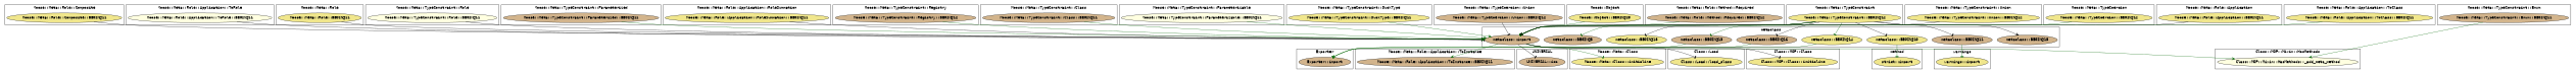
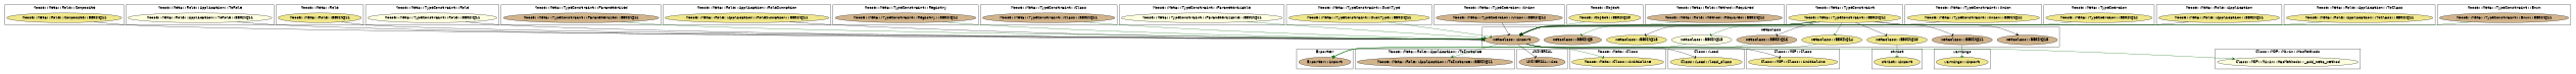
  digraph {
    fontname="DejaVu Sans Mono"
    node [fillcolor=khaki fontname="DejaVu Sans Mono" style=filled]
    edge [arrowhead=tee color=darkgreen fontname="DejaVu Sans Mono"]
    "Moose::Meta::Role::Composite::BEGIN@11"
    "Moose::Meta::Role::Application::ToRole::BEGIN@11" [fillcolor=lightyellow]
    "Moose::Meta::Role::Application::ToInstance::BEGIN@11" [fillcolor=tan]
    "warnings::import"
    "Moose::Meta::TypeConstraint::Enum::BEGIN@11" [fillcolor=tan]
    "Class::MOP::Mixin::HasMethods::_add_meta_method" [fillcolor=lightyellow]
    "Moose::Meta::Role::BEGIN@11"
    "Moose::Meta::TypeConstraint::Role::BEGIN@11" [fillcolor=lightyellow]
    "Moose::Meta::TypeConstraint::Parameterized::BEGIN@11" [fillcolor=tan]
    "Moose::Meta::Role::Application::RoleSummation::BEGIN@11"
    "Moose::Meta::TypeConstraint::Registry::BEGIN@12" [fillcolor=tan]
    "metaclass::BEGIN@14"
    "metaclass::BEGIN@16" [fillcolor=tan]
    "metaclass::import" [fillcolor=tan]
    "metaclass::BEGIN@18"
    "metaclass::BEGIN@3" [fillcolor=tan]
    "metaclass::BEGIN@15" [fillcolor=tan]
-   "metaclass::BEGIN@13" [fillcolor=tan]
+   "metaclass::BEGIN@13" [fillcolor=lightyellow]
    "metaclass::BEGIN@10"
    "metaclass::BEGIN@11" [fillcolor=tan]
    "Moose::Meta::TypeConstraint::Class::BEGIN@11" [fillcolor=tan]
    "UNIVERSAL::isa" [fillcolor=tan]
    "Moose::Meta::Class::initialize"
    "Class::Load::load_class"
    "Moose::Meta::TypeConstraint::Parameterizable::BEGIN@11" [fillcolor=lightyellow]
    "Moose::Meta::TypeConstraint::DuckType::BEGIN@11"
    "strict::import"
    "Class::MOP::Class::initialize"
    "Moose::Meta::TypeCoercion::Union::BEGIN@12" [fillcolor=tan]
    "Exporter::import" [fillcolor=tan]
    "Moose::Object::BEGIN@20"
    "Moose::Meta::Role::Method::Required::BEGIN@12" [fillcolor=tan]
    "Moose::Meta::TypeConstraint::BEGIN@12"
    "Moose::Meta::TypeConstraint::Union::BEGIN@12"
    "Moose::Meta::TypeCoercion::BEGIN@12"
    "Moose::Meta::Role::Application::BEGIN@11"
    "Moose::Meta::Role::Application::ToClass::BEGIN@11"
    subgraph cluster_1 {
      label="Moose::Meta::Role::Composite"
      "Moose::Meta::Role::Composite::BEGIN@11"
    }
    subgraph cluster_2 {
      label="Moose::Meta::Role::Application::ToRole"
      "Moose::Meta::Role::Application::ToRole::BEGIN@11"
    }
    subgraph cluster_3 {
      label="Moose::Meta::Role::Application::ToInstance"
      "Moose::Meta::Role::Application::ToInstance::BEGIN@11"
    }
    subgraph cluster_4 {
      label=warnings
      "warnings::import"
    }
    subgraph cluster_5 {
      label="Moose::Meta::TypeConstraint::Enum"
      "Moose::Meta::TypeConstraint::Enum::BEGIN@11"
    }
    subgraph cluster_6 {
      label="Class::MOP::Mixin::HasMethods"
      "Class::MOP::Mixin::HasMethods::_add_meta_method"
    }
    subgraph cluster_7 {
      label="Moose::Meta::Role"
      "Moose::Meta::Role::BEGIN@11"
    }
    subgraph cluster_8 {
      label="Moose::Meta::TypeConstraint::Role"
      "Moose::Meta::TypeConstraint::Role::BEGIN@11"
    }
    subgraph cluster_9 {
      label="Moose::Meta::TypeConstraint::Parameterized"
      "Moose::Meta::TypeConstraint::Parameterized::BEGIN@11"
    }
    subgraph cluster_10 {
      label="Moose::Meta::Role::Application::RoleSummation"
      "Moose::Meta::Role::Application::RoleSummation::BEGIN@11"
    }
    subgraph cluster_11 {
      label="Moose::Meta::TypeConstraint::Registry"
      "Moose::Meta::TypeConstraint::Registry::BEGIN@12"
    }
    subgraph cluster_12 {
      label=metaclass
      "metaclass::BEGIN@14"
      "metaclass::BEGIN@16"
      "metaclass::import"
      "metaclass::BEGIN@18"
      "metaclass::BEGIN@3"
      "metaclass::BEGIN@15"
      "metaclass::BEGIN@13"
      "metaclass::BEGIN@10"
      "metaclass::BEGIN@11"
    }
    subgraph cluster_13 {
      label="Moose::Meta::TypeConstraint::Class"
      "Moose::Meta::TypeConstraint::Class::BEGIN@11"
    }
    subgraph cluster_14 {
      label=UNIVERSAL
      "UNIVERSAL::isa"
    }
    subgraph cluster_15 {
      label="Moose::Meta::Class"
      "Moose::Meta::Class::initialize"
    }
    subgraph cluster_16 {
      label="Class::Load"
      "Class::Load::load_class"
    }
    subgraph cluster_17 {
      label="Moose::Meta::TypeConstraint::Parameterizable"
      "Moose::Meta::TypeConstraint::Parameterizable::BEGIN@11"
    }
    subgraph cluster_18 {
      label="Moose::Meta::TypeConstraint::DuckType"
      "Moose::Meta::TypeConstraint::DuckType::BEGIN@11"
    }
    subgraph cluster_19 {
-     label=method
+     label="strict"
      "strict::import"
    }
    subgraph cluster_20 {
      label="Class::MOP::Class"
      "Class::MOP::Class::initialize"
    }
    subgraph cluster_21 {
      label="Moose::Meta::TypeCoercion::Union"
      "Moose::Meta::TypeCoercion::Union::BEGIN@12"
    }
    subgraph cluster_22 {
      label=Exporter
      "Exporter::import"
    }
    subgraph cluster_23 {
      label="Moose::Object"
      "Moose::Object::BEGIN@20"
    }
    subgraph cluster_24 {
      label="Moose::Meta::Role::Method::Required"
      "Moose::Meta::Role::Method::Required::BEGIN@12"
    }
    subgraph cluster_25 {
      label="Moose::Meta::TypeConstraint"
      "Moose::Meta::TypeConstraint::BEGIN@12"
    }
    subgraph cluster_26 {
      label="Moose::Meta::TypeConstraint::Union"
      "Moose::Meta::TypeConstraint::Union::BEGIN@12"
    }
    subgraph cluster_27 {
      label="Moose::Meta::TypeCoercion"
      "Moose::Meta::TypeCoercion::BEGIN@12"
    }
    subgraph cluster_28 {
      label="Moose::Meta::Role::Application"
      "Moose::Meta::Role::Application::BEGIN@11"
    }
    subgraph cluster_29 {
      label="Moose::Meta::Role::Application::ToClass"
      "Moose::Meta::Role::Application::ToClass::BEGIN@11"
    }
    "Moose::Meta::Role::Composite::BEGIN@11" -> "metaclass::import" [color=black]
    "Moose::Meta::Role::Application::ToRole::BEGIN@11" -> "metaclass::import" [color=black]
-   "Moose::Meta::TypeConstraint::Enum::BEGIN@11" -> "Class::MOP::Mixin::HasMethods::_add_meta_method" [arrowhead=vee]
+   "Moose::Meta::TypeConstraint::Enum::BEGIN@11" -> "metaclass::import" [arrowhead=vee]
    "Moose::Meta::Role::BEGIN@11" -> "metaclass::import" [arrowhead=vee color=black]
    "Moose::Meta::TypeConstraint::Role::BEGIN@11" -> "metaclass::import" [arrowhead=vee color=black]
    "Moose::Meta::TypeConstraint::Parameterized::BEGIN@11" -> "metaclass::import" [arrowhead=vee]
    "Moose::Meta::Role::Application::RoleSummation::BEGIN@11" -> "metaclass::import" [arrowhead=vee color=black]
    "Moose::Meta::TypeConstraint::Registry::BEGIN@12" -> "metaclass::import" [arrowhead=vee]
    "metaclass::BEGIN@14" -> "Exporter::import" [arrowhead=vee]
    "metaclass::BEGIN@16" -> "Exporter::import"
    "metaclass::import" -> "Moose::Meta::Role::Application::ToInstance::BEGIN@11" [arrowhead=vee]
    "metaclass::import" -> "Class::MOP::Mixin::HasMethods::_add_meta_method" [arrowhead=vee]
    "metaclass::import" -> "UNIVERSAL::isa" [color=black]
    "metaclass::import" -> "Moose::Meta::Class::initialize"
    "metaclass::import" -> "Class::Load::load_class" [color=black]
    "metaclass::import" -> "Class::MOP::Class::initialize" [color=black]
    "metaclass::BEGIN@13" -> "Exporter::import"
    "metaclass::BEGIN@10" -> "strict::import"
    "metaclass::BEGIN@11" -> "warnings::import"
    "Moose::Meta::TypeConstraint::Class::BEGIN@11" -> "metaclass::import" [arrowhead=vee]
    "Moose::Meta::TypeConstraint::Parameterizable::BEGIN@11" -> "metaclass::import" [arrowhead=vee]
-   "Moose::Meta::TypeConstraint::DuckType::BEGIN@11" -> "metaclass::import" [arrowhead=vee]
+   "Moose::Meta::TypeConstraint::DuckType::BEGIN@11" -> "metaclass::import"
    "Moose::Meta::TypeCoercion::Union::BEGIN@12" -> "metaclass::import" [color=black]
    "Moose::Object::BEGIN@20" -> "metaclass::import" [arrowhead=vee]
    "Moose::Meta::Role::Method::Required::BEGIN@12" -> "metaclass::import"
    "Moose::Meta::TypeConstraint::BEGIN@12" -> "metaclass::BEGIN@14"
    "Moose::Meta::TypeConstraint::BEGIN@12" -> "metaclass::BEGIN@16" [color=black]
    "Moose::Meta::TypeConstraint::BEGIN@12" -> "metaclass::import" [arrowhead=vee color=black]
    "Moose::Meta::TypeConstraint::BEGIN@12" -> "metaclass::BEGIN@18" [color=black]
    "Moose::Meta::TypeConstraint::BEGIN@12" -> "metaclass::BEGIN@3"
    "Moose::Meta::TypeConstraint::BEGIN@12" -> "metaclass::BEGIN@15" [arrowhead=vee color=black]
    "Moose::Meta::TypeConstraint::BEGIN@12" -> "metaclass::BEGIN@13"
    "Moose::Meta::TypeConstraint::BEGIN@12" -> "metaclass::BEGIN@10" [color=black]
    "Moose::Meta::TypeConstraint::BEGIN@12" -> "metaclass::BEGIN@11" [color=black]
    "Moose::Meta::TypeConstraint::Union::BEGIN@12" -> "metaclass::import" [arrowhead=vee color=black]
    "Moose::Meta::TypeCoercion::BEGIN@12" -> "metaclass::import" [arrowhead=vee]
    "Moose::Meta::Role::Application::BEGIN@11" -> "metaclass::import" [arrowhead=vee color=black]
    "Moose::Meta::Role::Application::ToClass::BEGIN@11" -> "metaclass::import"
  }
